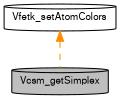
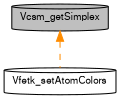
  digraph {
    rankdir=TB
    node [color=black fontname=FreeSans fontsize=10 shape=cylinder style=filled]
    n1 [fillcolor=grey75 fontcolor=black height=0.2 label=Vcsm_getSimplex width=0.4]
    n2 [fillcolor=white height=0.2 label=Vfetk_setAtomColors width=0.4]
-   n2 -> n1 [color=darkorange dir=back fontname=FreeSans fontsize=10 labelfontname=FreeSans labelfontsize=10 style=dashed]
+   n1 -> n2 [color=darkorange dir=back fontname=FreeSans fontsize=10 labelfontname=FreeSans labelfontsize=10 style=dashed]
  }
